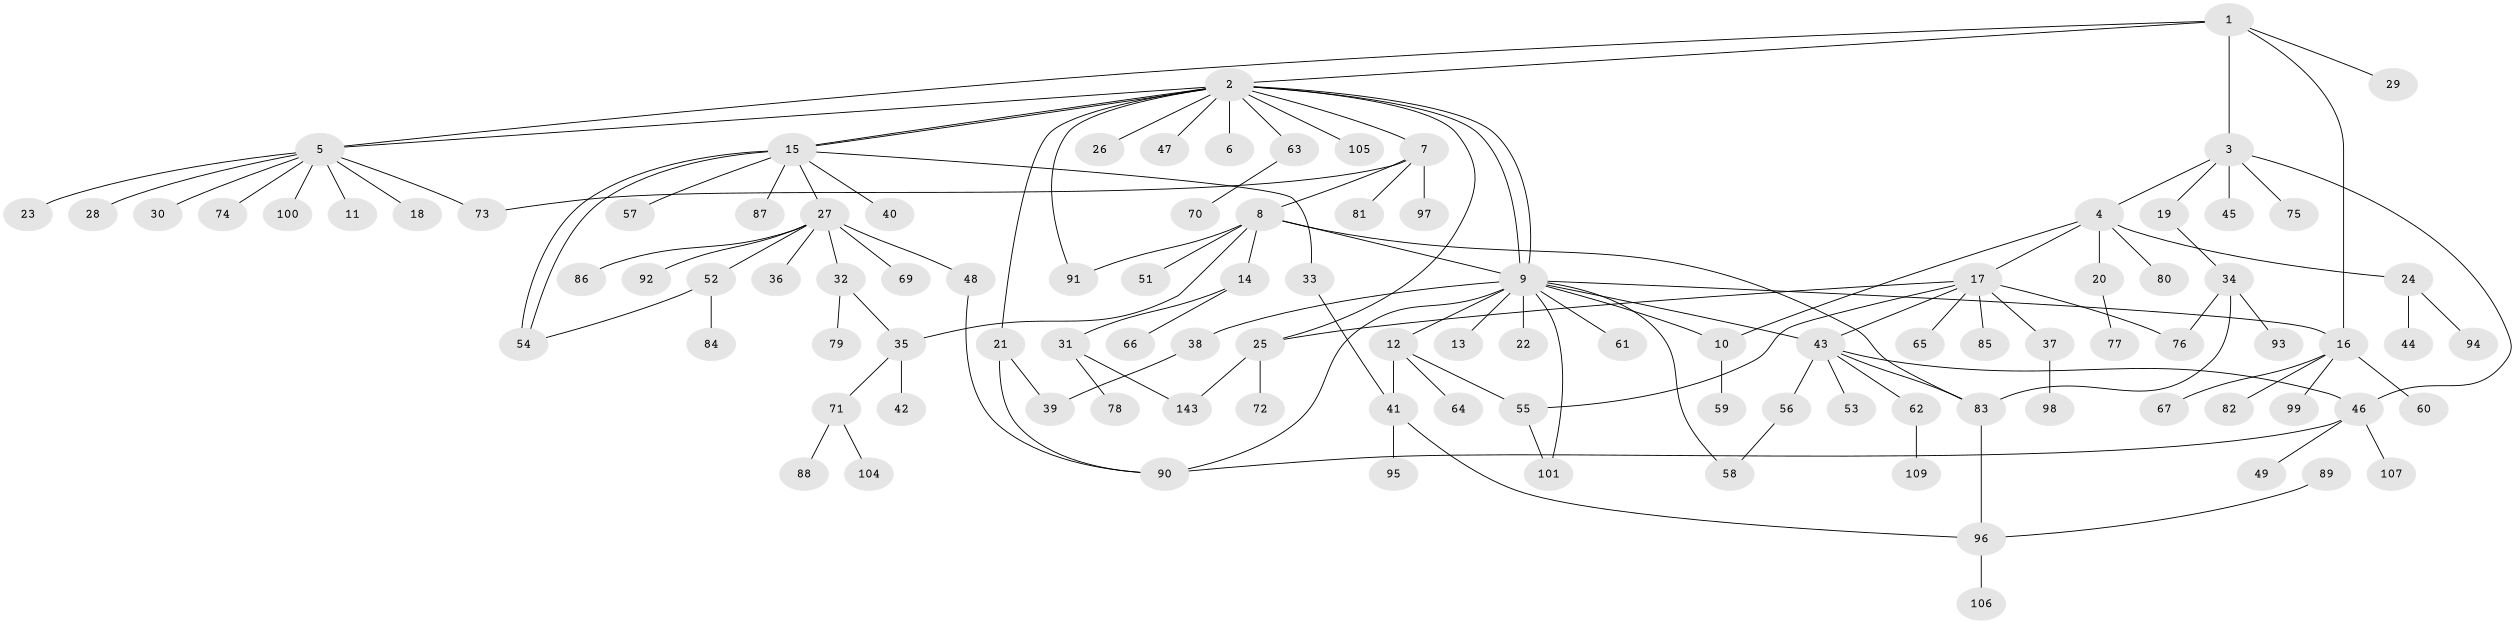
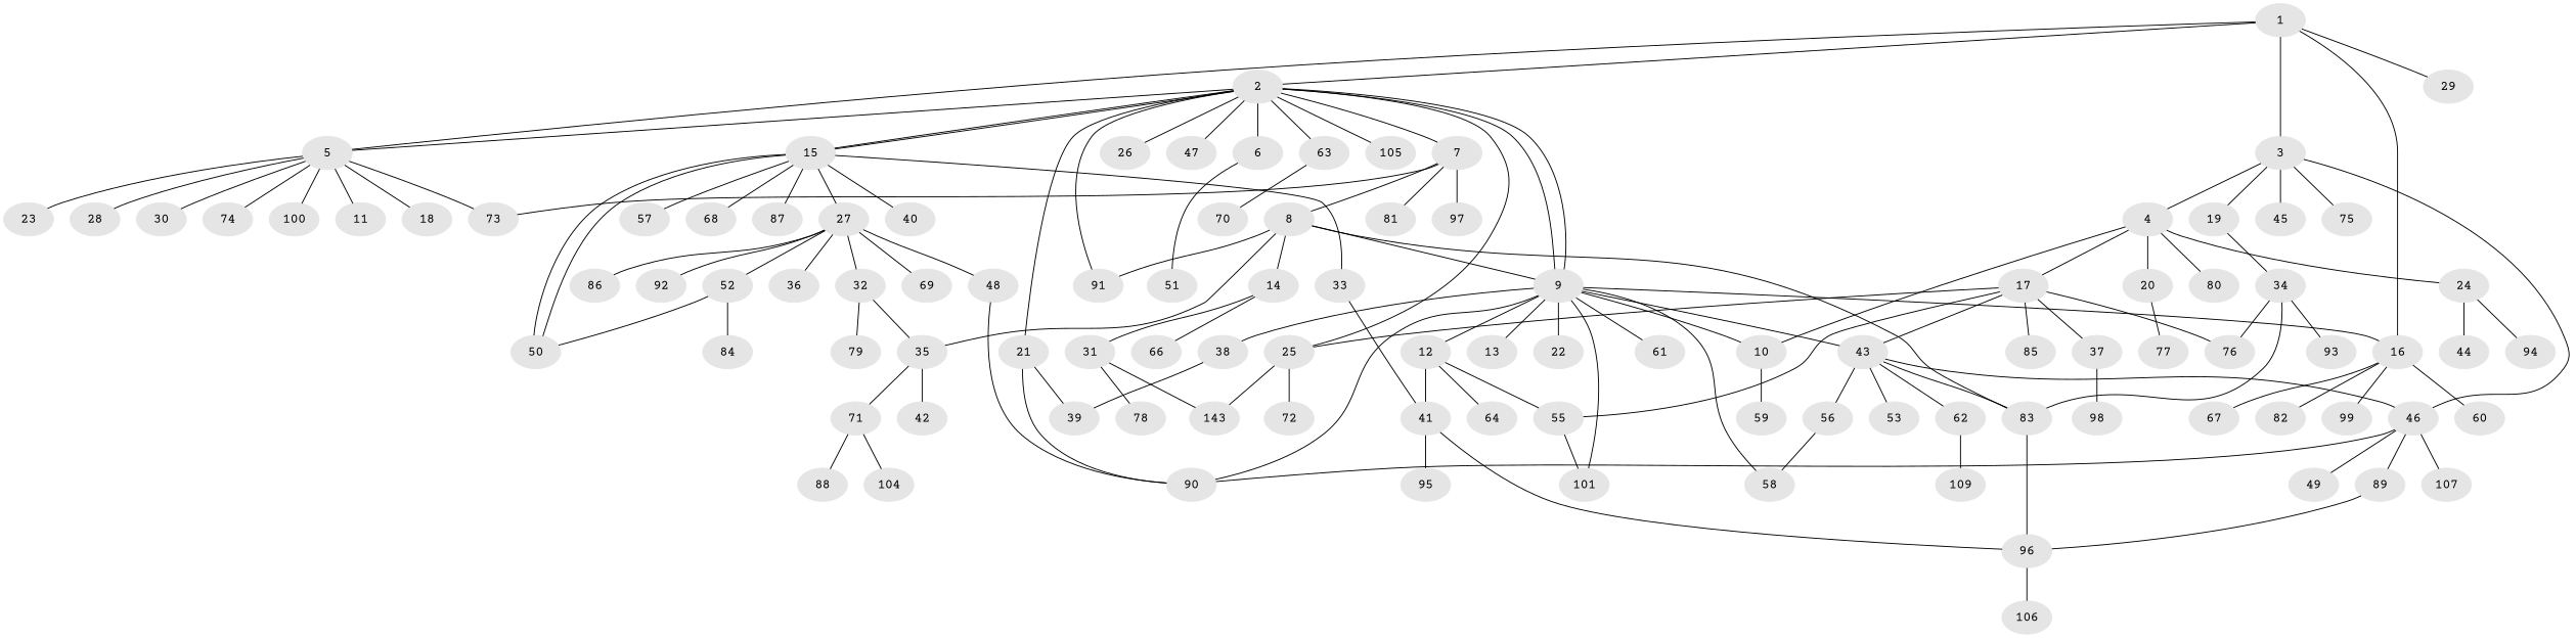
  graph {
    fontname="Courier Prime"
    node [color=gray90 fontname="Courier Prime" style=filled]
    edge [fontname="Courier Prime"]
    1
    2
    3
    5
    16
    29
    6
    7
    9
    15
    21
    25
    26
    47
    63
    91
    105
    4
    19
    45
    46
    75
    11
    18
    23
    28
    30
    73
    74
    100
    60
    67
    82
    99
    8
    81
    97
    10
    12
    13
    22
    38
    43
    58
    61
    90
    101
    27
    33
    40
-   54
+   54 [label=50]
    57
+   68
    87
    39
    72
    n57 [label=143]
    70
    17
    20
    24
    80
    34
    49
    89
    107
    59
    55
    37
-   65
    76
    85
    77
    44
    94
    14
    35
    51
    83
    31
    66
    42
    71
    96
    41
    64
    53
    56
    62
    95
    78
    32
    36
    48
    52
    69
    86
    92
    98
    93
    79
    84
    88
    104
    106
    n106 [label=109]
    1 -- 2
    1 -- 3
    1 -- 5
    1 -- 16
    1 -- 29
    2 -- 5
    2 -- 6
    2 -- 7
    2 -- 9
    2 -- 9
    2 -- 15
    2 -- 15
    2 -- 21
    2 -- 25
    2 -- 26
    2 -- 47
    2 -- 63
    2 -- 91
    2 -- 105
    3 -- 4
    3 -- 19
    3 -- 45
    3 -- 46
    3 -- 75
    5 -- 11
    5 -- 18
    5 -- 23
    5 -- 28
    5 -- 30
    5 -- 73
    5 -- 74
    5 -- 100
    16 -- 60
    16 -- 67
    16 -- 82
    16 -- 99
    7 -- 73
    7 -- 8
    7 -- 81
    7 -- 97
    9 -- 16
    9 -- 10
    9 -- 12
    9 -- 13
    9 -- 22
    9 -- 38
    9 -- 43
    9 -- 58
    9 -- 61
    9 -- 90
    9 -- 101
    15 -- 27
    15 -- 33
    15 -- 40
    15 -- 54
    15 -- 54
    15 -- 57
+   15 -- 68
    15 -- 87
    21 -- 90
    21 -- 39
    25 -- 72
    25 -- n57
    63 -- 70
    4 -- 10
    4 -- 17
    4 -- 20
    4 -- 24
    4 -- 80
    19 -- 34
    46 -- 90
    46 -- 49
+   46 -- 89
    46 -- 107
    8 -- 9
    8 -- 91
    8 -- 14
    8 -- 35
-   8 -- 51
+   6 -- 51
    8 -- 83
    10 -- 59
    12 -- 55
    12 -- 41
    12 -- 64
    38 -- 39
    43 -- 46
    43 -- 83
    43 -- 53
    43 -- 56
    43 -- 62
    27 -- 32
    27 -- 36
    27 -- 48
    27 -- 52
    27 -- 69
    27 -- 86
    27 -- 92
    33 -- 41
    17 -- 25
    17 -- 43
    17 -- 55
    17 -- 37
-   17 -- 65
    17 -- 76
    17 -- 85
    20 -- 77
    24 -- 44
    24 -- 94
    34 -- 76
    34 -- 83
    34 -- 93
    89 -- 96
    55 -- 101
    37 -- 98
    14 -- 31
    14 -- 66
    35 -- 42
    35 -- 71
    83 -- 96
    31 -- n57
    31 -- 78
    71 -- 88
    71 -- 104
    96 -- 106
    41 -- 96
    41 -- 95
    56 -- 58
    62 -- n106
    32 -- 35
    32 -- 79
    48 -- 90
    52 -- 54
    52 -- 84
  }
